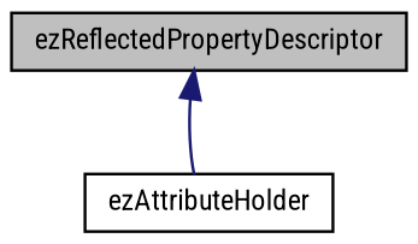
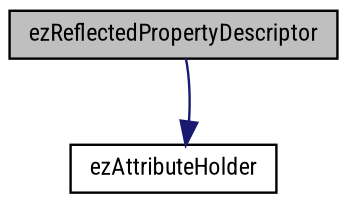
  digraph {
    fontname="Roboto Condensed"
    node [color=black fontname="Roboto Condensed" fontsize=10 shape=record style=filled]
    n1 [fillcolor=grey75 fontcolor=black height=0.2 label=ezReflectedPropertyDescriptor width=0.4]
    n2 [fillcolor=white height=0.2 label=ezAttributeHolder width=0.4]
-   n1 -> n2 [color=midnightblue dir=back fontname="Roboto Condensed" fontsize=10 labelfontname=Helvetica labelfontsize=10 style=solid]
+   n2 -> n1 [color=midnightblue dir=back fontname="Roboto Condensed" fontsize=10 labelfontname=Helvetica labelfontsize=10 style=solid]
  }
